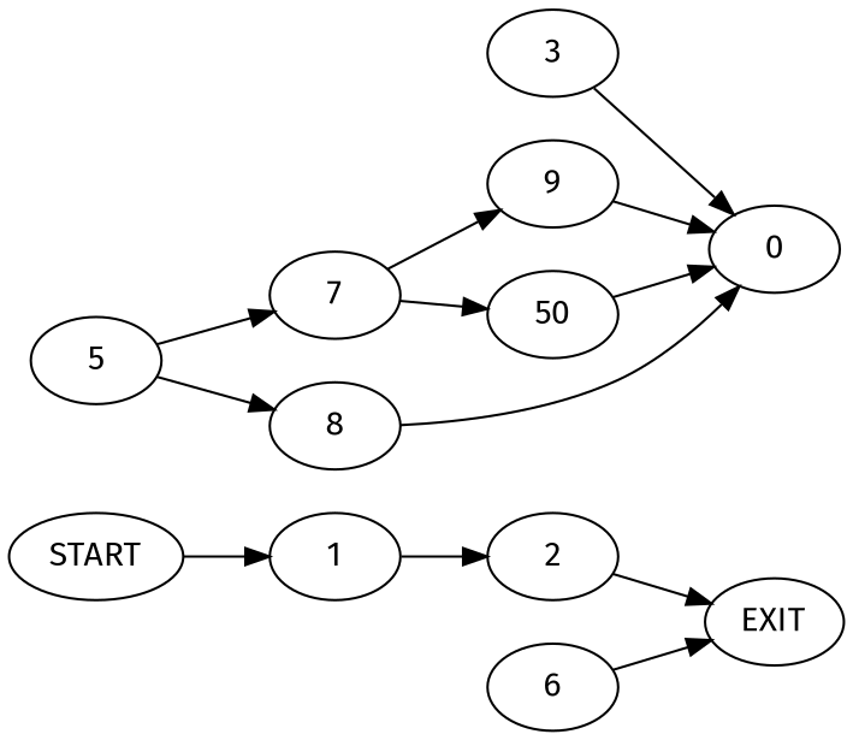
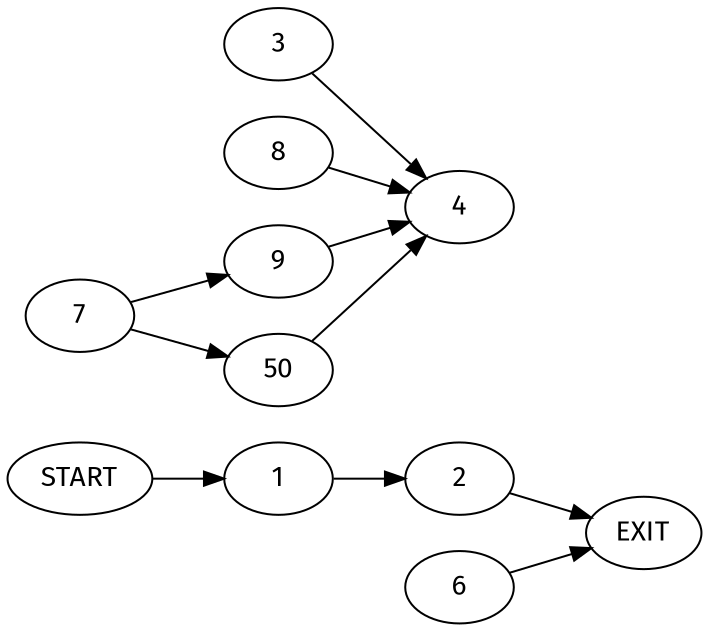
  digraph {
    fontname="Fira Sans"
    rankdir=LR
    node [fontname="Fira Sans"]
    edge [fontname="Fira Sans"]
    n1 [label=START]
    1
    2
    n4 [label=EXIT]
    3
-   4 [label=0]
-   5
+   4
    7
    8
    6
    9
    n12 [label=50]
    n1 -> 1
    1 -> 2
    2 -> n4
    3 -> 4
-   5 -> 7
-   5 -> 8
    7 -> 9
    7 -> n12
    8 -> 4
    6 -> n4
    9 -> 4
    n12 -> 4
  }
